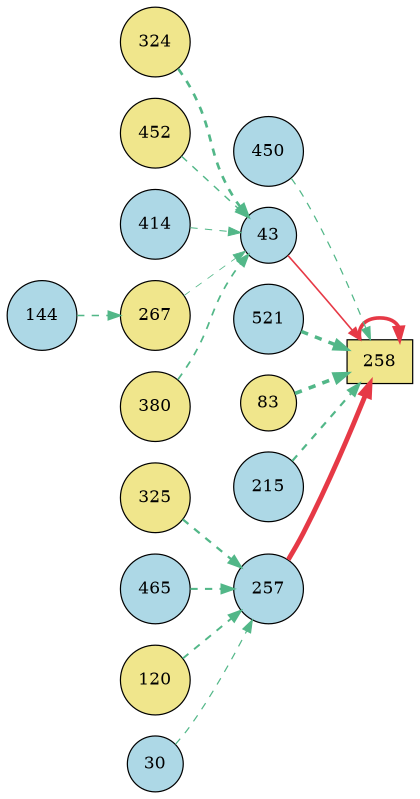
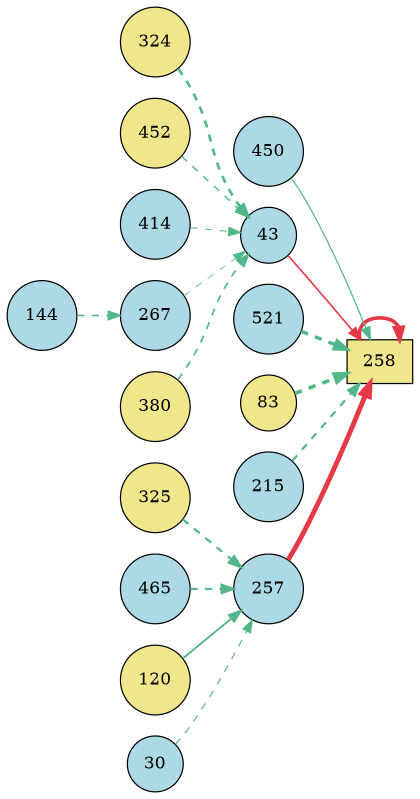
  digraph {
    rankdir=LR
    node [fillcolor=lightblue shape=circle style=filled]
    edge [color="#52b788" style=dashed]
    n1 [label=257]
    n2 [fillcolor=khaki label=258 shape=box]
    n3 [label=450]
    n4 [fillcolor=khaki label=324]
    n5 [label=43]
    n6 [fillcolor=khaki label=325]
    n7 [fillcolor=khaki label=452]
    n8 [label=414]
    n9 [label=521]
-   n10 [fillcolor=khaki label=267]
+   n10 [label=267]
    n11 [label=144]
    n12 [label=465]
    n13 [fillcolor=khaki label=83]
    n14 [label=215]
    n15 [fillcolor=khaki label=120]
    n16 [fillcolor=khaki label=380]
    n17 [label=30]
    n1 -> n2 [color="#e63946" penwidth=4.00 style=""]
    n2 -> n2 [color="#e63946" penwidth=2.99 style=""]
-   n3 -> n2 [penwidth=1.02]
+   n3 -> n2 [penwidth=1.02 style=solid]
    n4 -> n5 [penwidth=2.20]
    n5 -> n2 [color="#e63946" penwidth=1.33 style=""]
    n6 -> n1 [penwidth=1.86]
    n7 -> n5 [penwidth=1.18]
    n8 -> n5 [penwidth=0.85]
    n9 -> n2 [penwidth=2.85]
    n10 -> n5 [penwidth=0.66]
    n11 -> n10 [penwidth=1.25]
    n12 -> n1 [penwidth=1.70]
    n13 -> n2 [penwidth=3.00]
    n14 -> n2 [penwidth=1.80]
-   n15 -> n1 [penwidth=1.58]
+   n15 -> n1 [penwidth=1.58 style=solid]
    n16 -> n5 [penwidth=1.42]
    n17 -> n1 [penwidth=1.00]
  }
